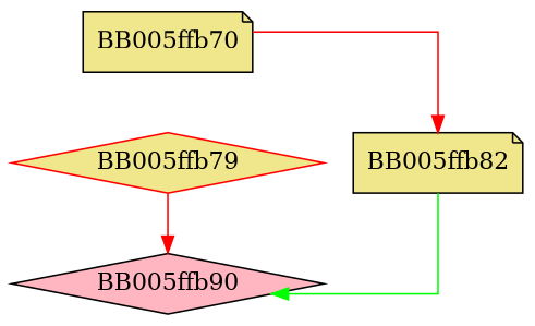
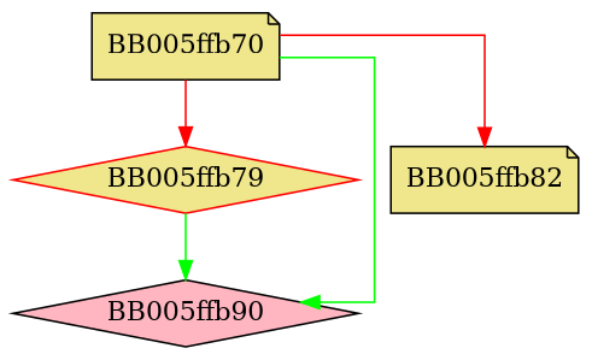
  digraph {
    splines=ortho
    node [color=black fillcolor=khaki shape=note style=filled]
    edge [color=green]
    BB005ffb70
    BB005ffb90 [fillcolor=lightpink shape=diamond]
    BB005ffb79 [color=red shape=diamond]
    BB005ffb82
-   BB005ffb82 -> BB005ffb90
+   BB005ffb70 -> BB005ffb90
+   BB005ffb70 -> BB005ffb79 [color=red]
    BB005ffb70 -> BB005ffb82 [color=red]
-   BB005ffb79 -> BB005ffb90 [color=red]
+   BB005ffb79 -> BB005ffb90
  }
